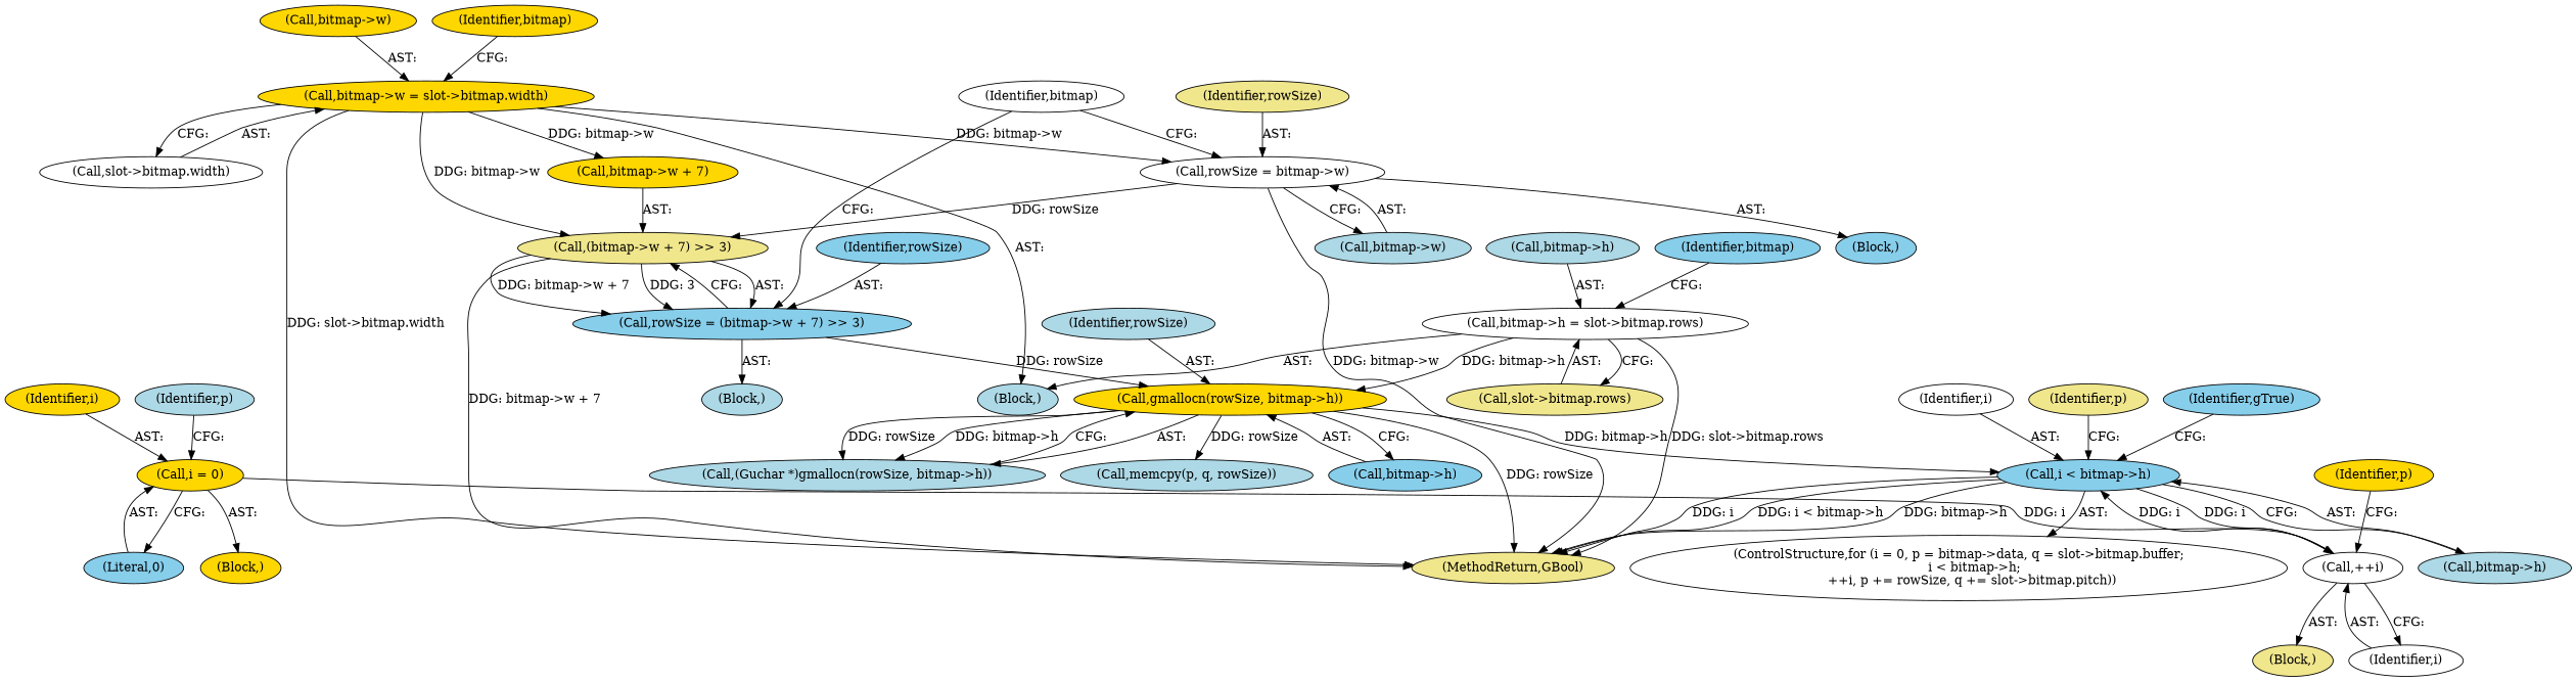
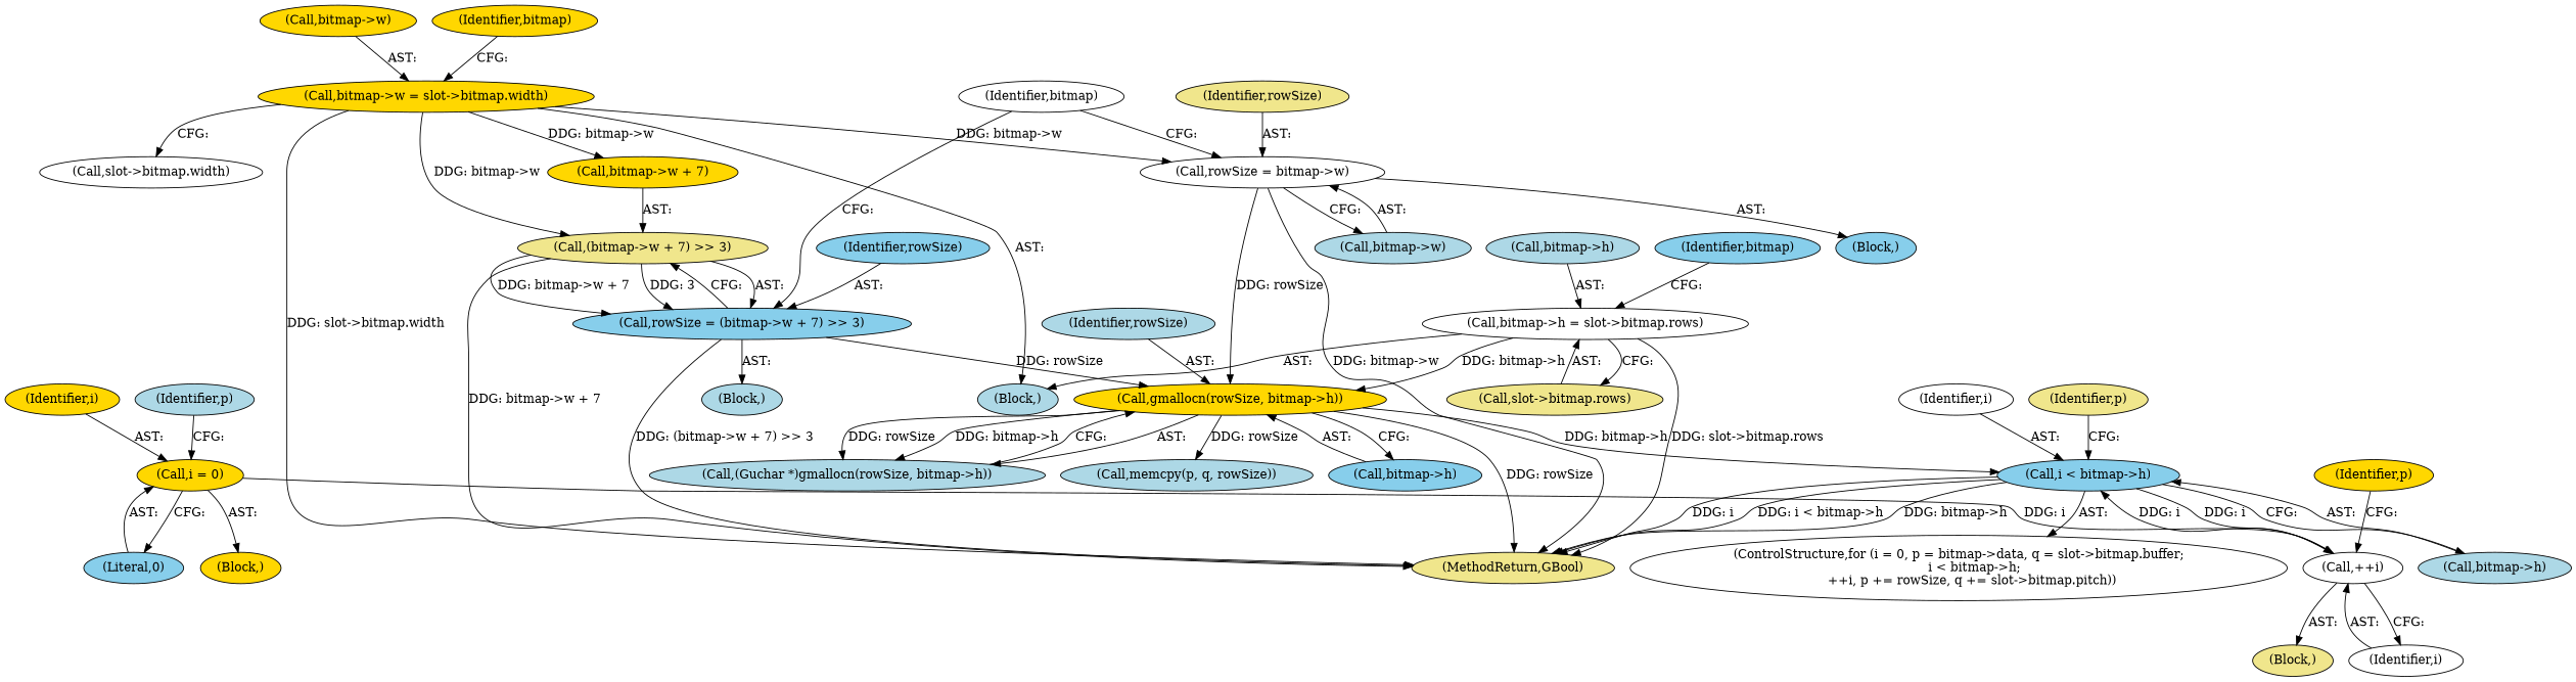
  digraph {
    node [fillcolor=lightblue style=filled]
    n1 [fillcolor=skyblue label="(Call,i < bitmap->h)"]
    n2 [fillcolor=white label="(Call,++i)"]
    n3 [label="(Call,bitmap->h)"]
    n4 [fillcolor=white label="(ControlStructure,for (i = 0, p = bitmap->data, q = slot->bitmap.buffer;\n        i < bitmap->h;\n       ++i, p += rowSize, q += slot->bitmap.pitch))"]
    n5 [fillcolor=khaki label="(MethodReturn,GBool)"]
    n6 [fillcolor=khaki label="(Block,)"]
    n7 [fillcolor=white label="(Identifier,i)"]
    n8 [fillcolor=gold label="(Call,i = 0)"]
    n9 [fillcolor=gold label="(Block,)"]
    n10 [fillcolor=skyblue label="(Literal,0)"]
    n11 [fillcolor=gold label="(Call,gmallocn(rowSize, bitmap->h))"]
    n12 [label="(Call,(Guchar *)gmallocn(rowSize, bitmap->h))"]
    n13 [label="(Call,memcpy(p, q, rowSize))"]
    n14 [fillcolor=skyblue label="(Call,bitmap->h)"]
    n15 [fillcolor=white label="(Call,rowSize = bitmap->w)"]
    n16 [fillcolor=skyblue label="(Block,)"]
    n17 [label="(Call,bitmap->w)"]
    n18 [fillcolor=gold label="(Call,bitmap->w = slot->bitmap.width)"]
    n19 [fillcolor=khaki label="(Call,(bitmap->w + 7) >> 3)"]
    n20 [fillcolor=gold label="(Call,bitmap->w + 7)"]
    n21 [label="(Block,)"]
    n22 [fillcolor=white label="(Call,slot->bitmap.width)"]
    n23 [fillcolor=skyblue label="(Call,rowSize = (bitmap->w + 7) >> 3)"]
    n24 [label="(Block,)"]
    n25 [fillcolor=white label="(Call,bitmap->h = slot->bitmap.rows)"]
    n26 [fillcolor=khaki label="(Call,slot->bitmap.rows)"]
    n27 [label="(Identifier,p)"]
    n28 [fillcolor=white label="(Identifier,bitmap)"]
    n29 [fillcolor=gold label="(Identifier,p)"]
    n30 [fillcolor=khaki label="(Identifier,rowSize)"]
    n31 [fillcolor=white label="(Identifier,i)"]
    n32 [fillcolor=khaki label="(Identifier,p)"]
    n33 [fillcolor=gold label="(Call,bitmap->w)"]
    n34 [fillcolor=skyblue label="(Identifier,bitmap)"]
-   n35 [fillcolor=skyblue label="(Identifier,gTrue)"]
    n36 [label="(Call,bitmap->h)"]
    n37 [fillcolor=skyblue label="(Identifier,rowSize)"]
    n38 [fillcolor=gold label="(Identifier,bitmap)"]
    n39 [fillcolor=gold label="(Identifier,i)"]
    n40 [label="(Identifier,rowSize)"]
    n1 -> n2 [label="DDG: i"]
    n1 -> n3 [label="CFG: "]
    n1 -> n4 [label="AST: "]
    n1 -> n5 [label="DDG: i < bitmap->h"]
    n1 -> n5 [label="DDG: bitmap->h"]
    n1 -> n5 [label="DDG: i"]
    n2 -> n1 [label="DDG: i"]
    n2 -> n6 [label="AST: "]
    n2 -> n7 [label="CFG: "]
    n3 -> n1 [label="AST: "]
    n7 -> n2 [label="AST: "]
    n8 -> n2 [label="DDG: i"]
    n8 -> n9 [label="AST: "]
    n8 -> n10 [label="CFG: "]
    n10 -> n8 [label="AST: "]
    n11 -> n1 [label="DDG: bitmap->h"]
    n11 -> n5 [label="DDG: rowSize"]
    n11 -> n12 [label="AST: "]
    n11 -> n12 [label="DDG: rowSize"]
    n11 -> n12 [label="DDG: bitmap->h"]
    n11 -> n13 [label="DDG: rowSize"]
    n11 -> n14 [label="CFG: "]
    n12 -> n11 [label="CFG: "]
    n14 -> n11 [label="AST: "]
    n15 -> n5 [label="DDG: bitmap->w"]
-   n15 -> n19 [label="DDG: rowSize"]
+   n15 -> n11 [label="DDG: rowSize"]
    n15 -> n16 [label="AST: "]
    n15 -> n17 [label="CFG: "]
    n17 -> n15 [label="AST: "]
    n18 -> n5 [label="DDG: slot->bitmap.width"]
    n18 -> n15 [label="DDG: bitmap->w"]
    n18 -> n19 [label="DDG: bitmap->w"]
    n18 -> n20 [label="DDG: bitmap->w"]
    n18 -> n21 [label="AST: "]
    n18 -> n22 [label="CFG: "]
    n19 -> n5 [label="DDG: bitmap->w + 7"]
    n19 -> n23 [label="AST: "]
    n19 -> n23 [label="DDG: bitmap->w + 7"]
    n19 -> n23 [label="DDG: 3"]
    n20 -> n19 [label="AST: "]
-   n22 -> n18 [label="AST: "]
+   n23 -> n5 [label="DDG: (bitmap->w + 7) >> 3"]
    n23 -> n11 [label="DDG: rowSize"]
    n23 -> n19 [label="CFG: "]
    n23 -> n24 [label="AST: "]
    n25 -> n5 [label="DDG: slot->bitmap.rows"]
    n25 -> n11 [label="DDG: bitmap->h"]
    n25 -> n21 [label="AST: "]
    n25 -> n26 [label="CFG: "]
    n26 -> n25 [label="AST: "]
    n27 -> n8 [label="CFG: "]
    n28 -> n15 [label="CFG: "]
    n28 -> n23 [label="CFG: "]
    n29 -> n2 [label="CFG: "]
    n30 -> n15 [label="AST: "]
    n31 -> n1 [label="AST: "]
    n32 -> n1 [label="CFG: "]
    n33 -> n18 [label="AST: "]
    n34 -> n25 [label="CFG: "]
-   n35 -> n1 [label="CFG: "]
    n36 -> n25 [label="AST: "]
    n37 -> n23 [label="AST: "]
    n38 -> n18 [label="CFG: "]
    n39 -> n8 [label="AST: "]
    n40 -> n11 [label="AST: "]
  }
